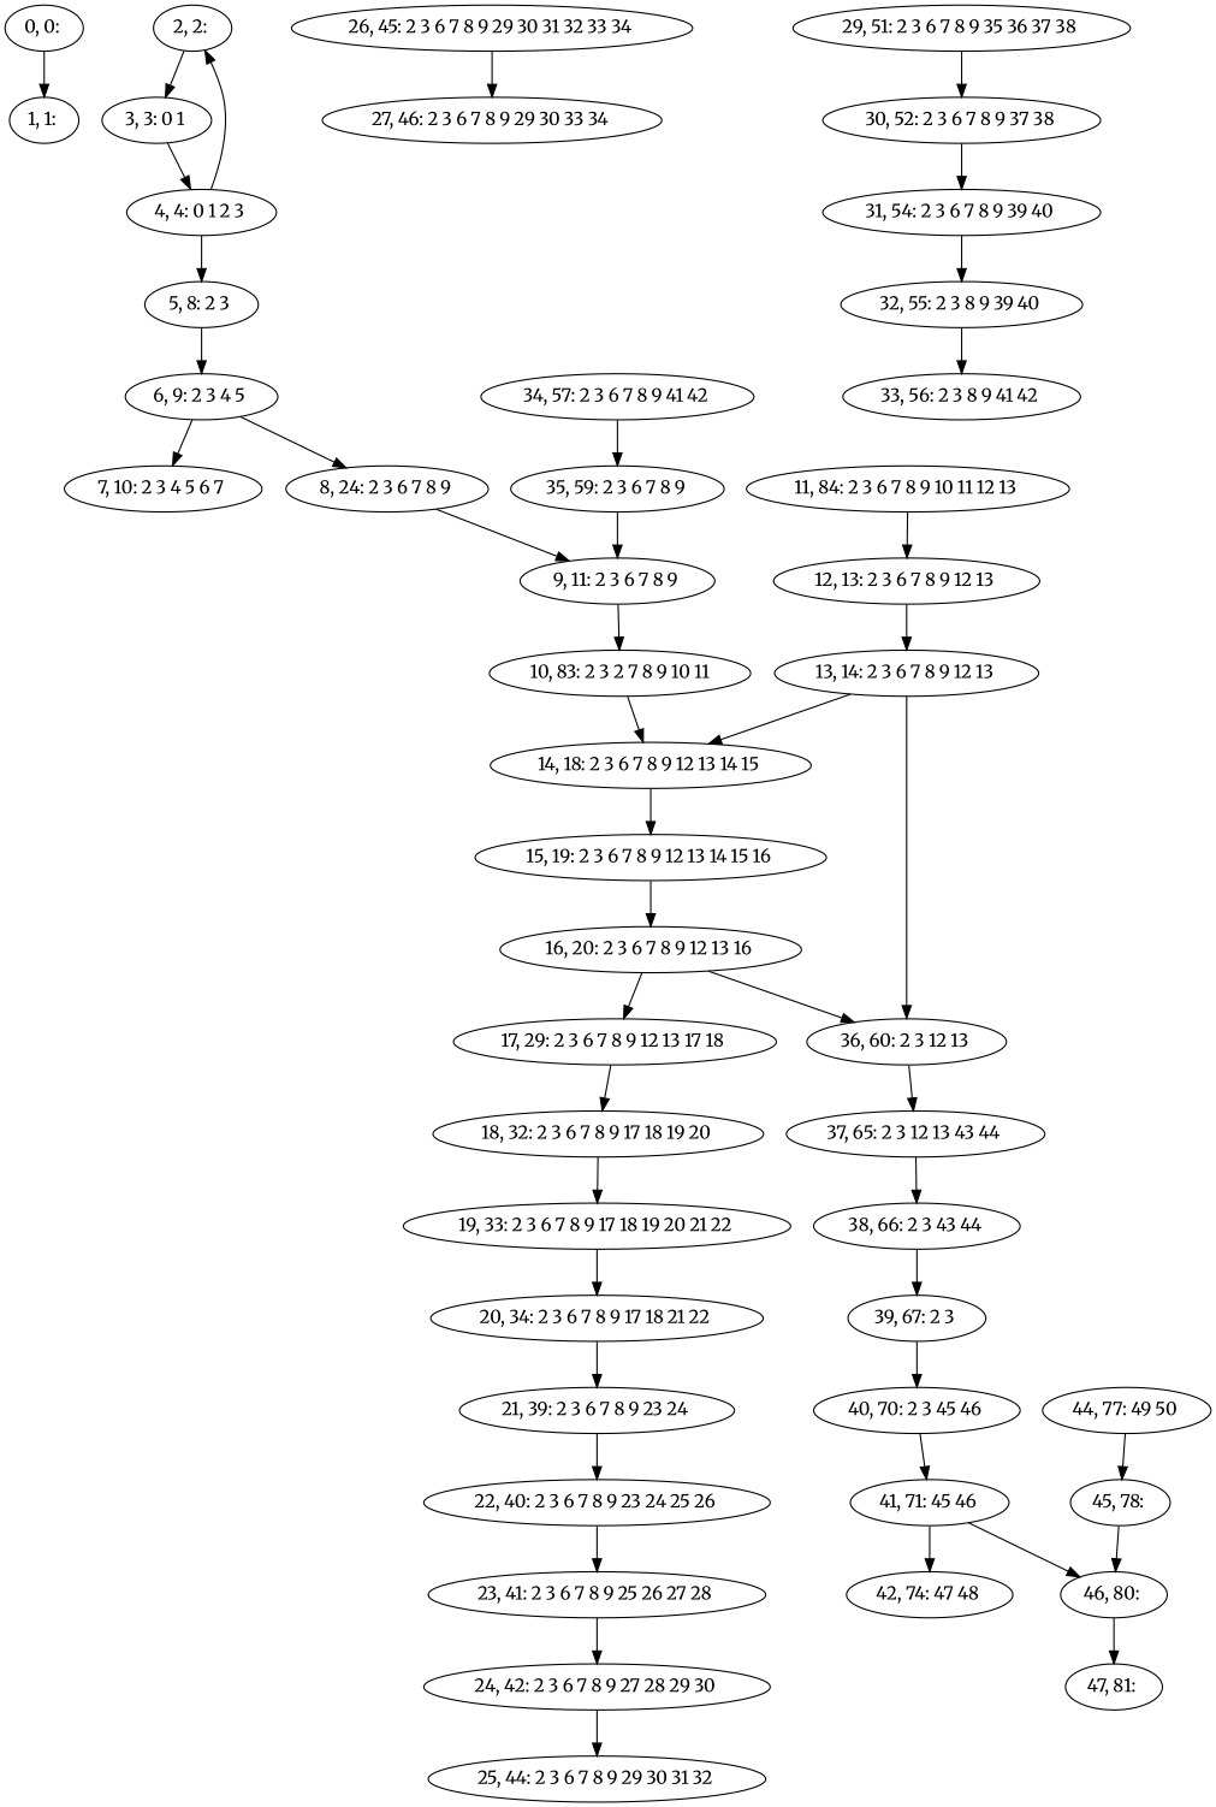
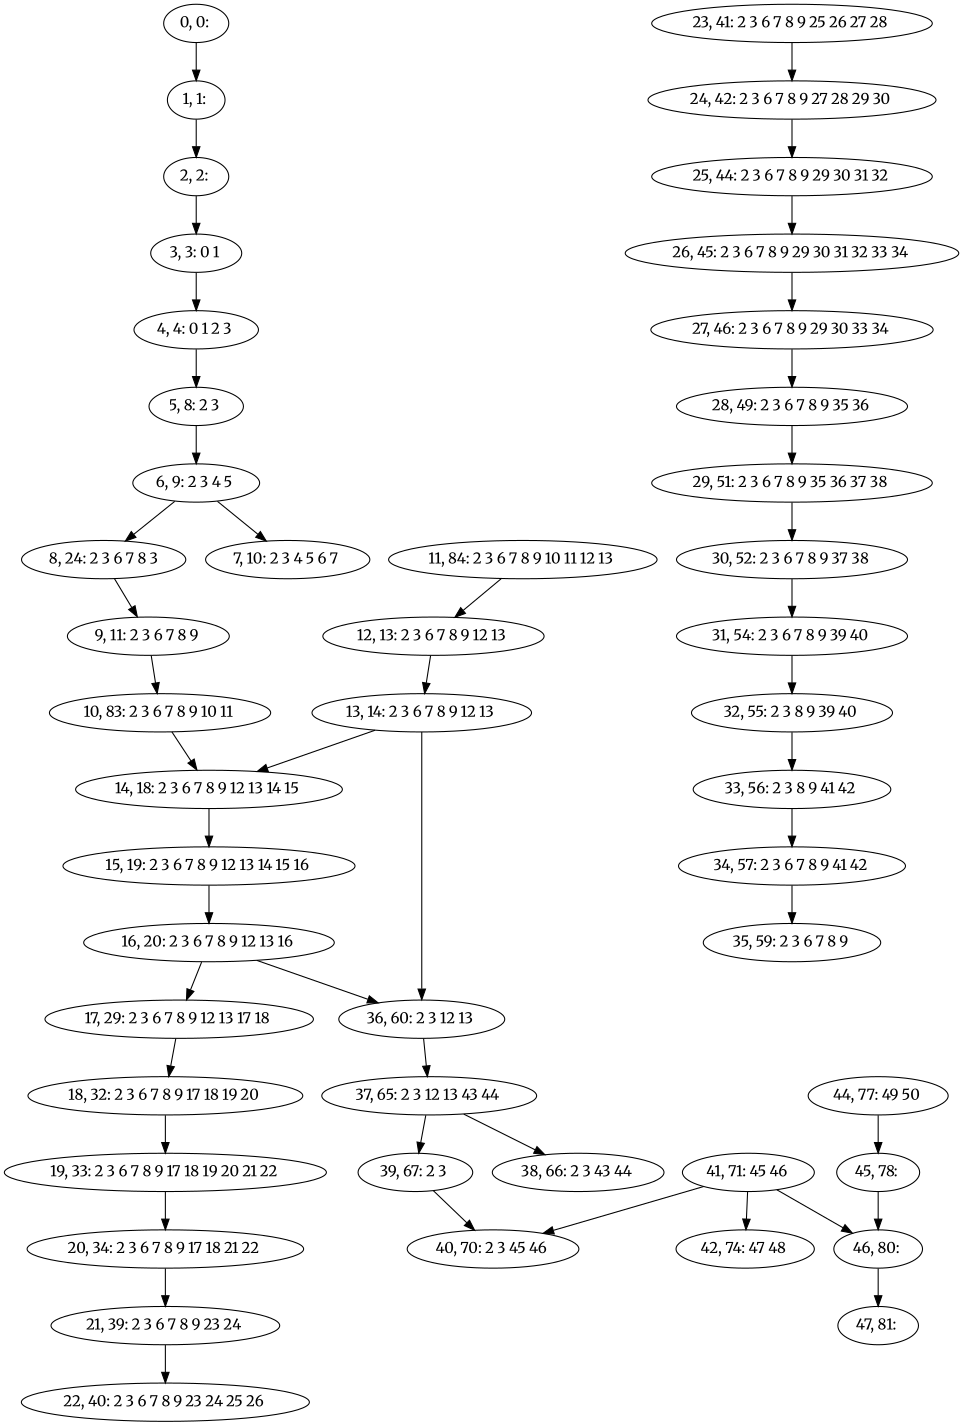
  digraph {
    fontname=Merriweather
    node [fontname=Merriweather]
    edge [fontname=Merriweather]
    n1 [label="0, 0: "]
    n2 [label="1, 1: "]
    n3 [label="2, 2: "]
    n4 [label="3, 3: 0 1 "]
    n5 [label="4, 4: 0 1 2 3 "]
    n6 [label="5, 8: 2 3 "]
    n7 [label="6, 9: 2 3 4 5 "]
    n8 [label="7, 10: 2 3 4 5 6 7 "]
-   n9 [label="8, 24: 2 3 6 7 8 9 "]
+   n9 [label="8, 24: 2 3 6 7 8 3"]
    n10 [label="9, 11: 2 3 6 7 8 9 "]
-   n11 [label="10, 83: 2 3 2 7 8 9 10 11"]
+   n11 [label="10, 83: 2 3 6 7 8 9 10 11 "]
    n12 [label="14, 18: 2 3 6 7 8 9 12 13 14 15 "]
    n13 [label="11, 84: 2 3 6 7 8 9 10 11 12 13 "]
    n14 [label="12, 13: 2 3 6 7 8 9 12 13 "]
    n15 [label="13, 14: 2 3 6 7 8 9 12 13 "]
    n16 [label="36, 60: 2 3 12 13 "]
    n17 [label="15, 19: 2 3 6 7 8 9 12 13 14 15 16 "]
    n18 [label="37, 65: 2 3 12 13 43 44 "]
    n19 [label="16, 20: 2 3 6 7 8 9 12 13 16 "]
    n20 [label="17, 29: 2 3 6 7 8 9 12 13 17 18 "]
    n21 [label="18, 32: 2 3 6 7 8 9 17 18 19 20 "]
    n22 [label="19, 33: 2 3 6 7 8 9 17 18 19 20 21 22 "]
    n23 [label="20, 34: 2 3 6 7 8 9 17 18 21 22 "]
    n24 [label="21, 39: 2 3 6 7 8 9 23 24 "]
    n25 [label="22, 40: 2 3 6 7 8 9 23 24 25 26 "]
    n26 [label="23, 41: 2 3 6 7 8 9 25 26 27 28 "]
    n27 [label="24, 42: 2 3 6 7 8 9 27 28 29 30 "]
    n28 [label="25, 44: 2 3 6 7 8 9 29 30 31 32 "]
    n29 [label="26, 45: 2 3 6 7 8 9 29 30 31 32 33 34 "]
    n30 [label="27, 46: 2 3 6 7 8 9 29 30 33 34 "]
+   n31 [label="28, 49: 2 3 6 7 8 9 35 36 "]
    n32 [label="29, 51: 2 3 6 7 8 9 35 36 37 38 "]
    n33 [label="30, 52: 2 3 6 7 8 9 37 38 "]
    n34 [label="31, 54: 2 3 6 7 8 9 39 40 "]
    n35 [label="32, 55: 2 3 8 9 39 40 "]
    n36 [label="33, 56: 2 3 8 9 41 42 "]
    n37 [label="34, 57: 2 3 6 7 8 9 41 42 "]
    n38 [label="35, 59: 2 3 6 7 8 9 "]
    n39 [label="38, 66: 2 3 43 44 "]
    n40 [label="39, 67: 2 3 "]
    n41 [label="40, 70: 2 3 45 46 "]
    n42 [label="41, 71: 45 46 "]
    n43 [label="42, 74: 47 48 "]
    n44 [label="46, 80: "]
    n45 [label="47, 81: "]
    n46 [label="44, 77: 49 50 "]
    n47 [label="45, 78: "]
    n1 -> n2
-   n5 -> n3
+   n2 -> n3
    n3 -> n4
    n4 -> n5
    n5 -> n6
    n6 -> n7
    n7 -> n8
    n7 -> n9
    n9 -> n10
    n10 -> n11
    n11 -> n12
    n12 -> n17
    n13 -> n14
    n14 -> n15
    n15 -> n12
    n15 -> n16
    n16 -> n18
    n17 -> n19
    n18 -> n39
    n19 -> n16
    n19 -> n20
    n20 -> n21
    n21 -> n22
    n22 -> n23
    n23 -> n24
    n24 -> n25
-   n25 -> n26
    n26 -> n27
    n27 -> n28
+   n28 -> n29
    n29 -> n30
+   n30 -> n31
+   n31 -> n32
    n32 -> n33
    n33 -> n34
    n34 -> n35
    n35 -> n36
+   n36 -> n37
    n37 -> n38
-   n38 -> n10
-   n39 -> n40
+   n18 -> n40
    n40 -> n41
-   n41 -> n42
+   n42 -> n41
    n42 -> n43
    n42 -> n44
    n44 -> n45
    n46 -> n47
    n47 -> n44
  }
